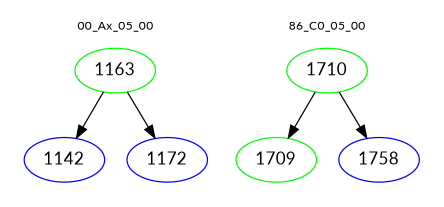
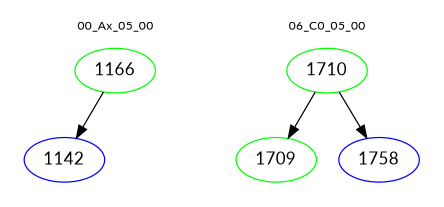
  digraph {
    fontname=Lato
    node [color=green fontname=Lato]
    edge [color=black fontname=Lato]
-   n1 [label=1163]
+   n1 [label=1166]
    n2 [color=blue label=1142]
-   n3 [color=blue label=1172]
    n4 [label=1710]
    n5 [label=1709]
    n6 [color=blue label=1758]
    subgraph cluster_1 {
      color=white
      fontsize=10
      label="00_Ax_05_00"
      n1
      n2
-     n3
    }
    subgraph cluster_2 {
      color=white
      fontsize=10
-     label="86_C0_05_00"
+     label="06_C0_05_00"
      n4
      n5
      n6
    }
    n1 -> n2
-   n1 -> n3
    n4 -> n5
    n4 -> n6
  }
